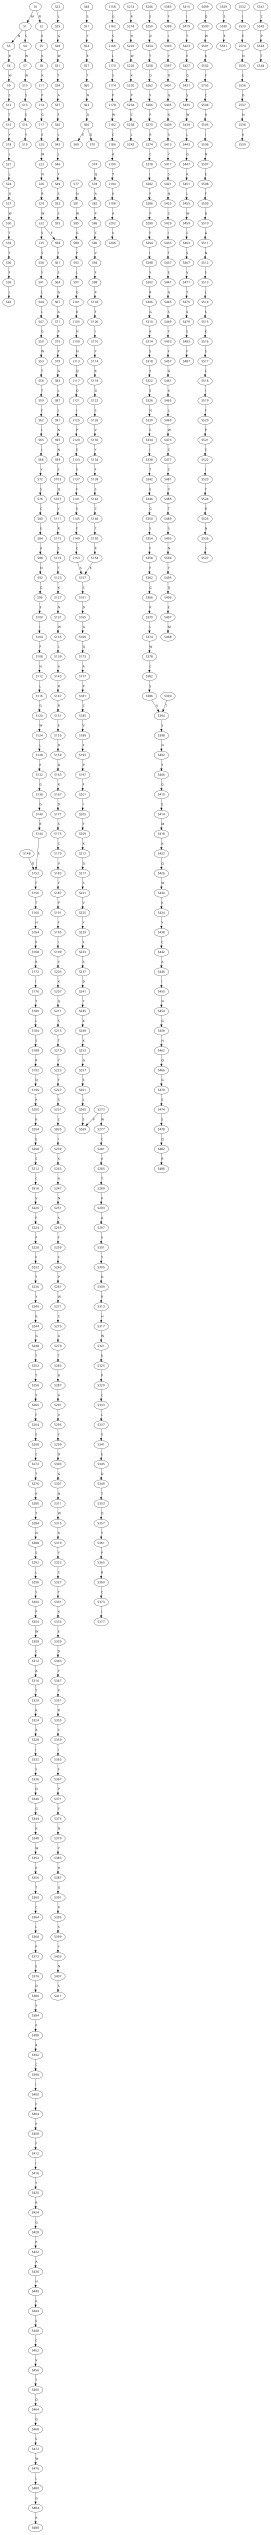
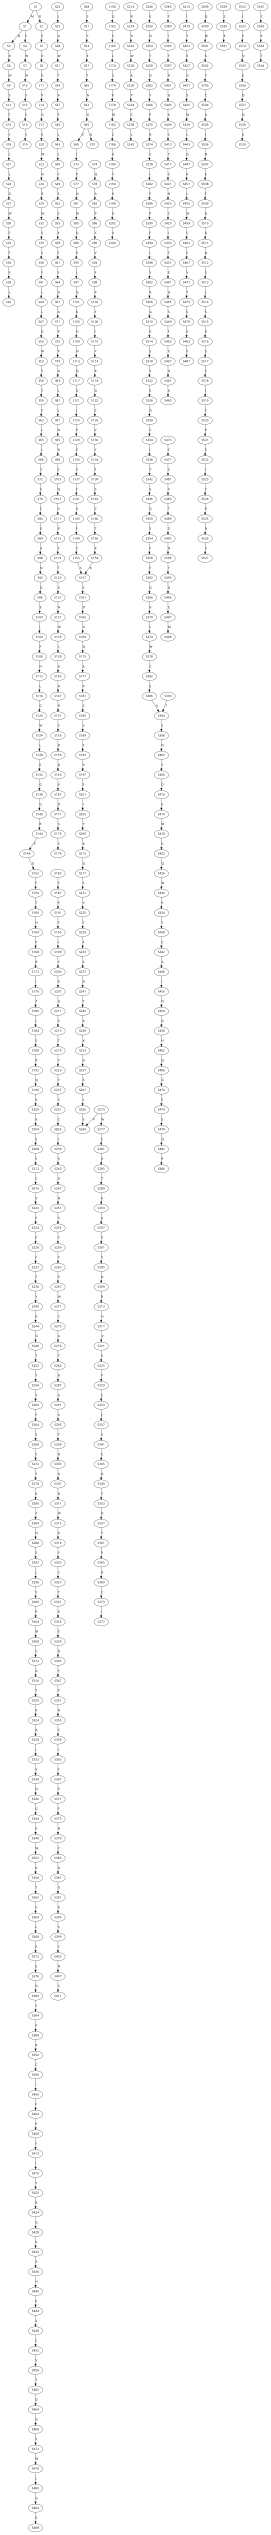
  strict digraph {
    fontname="Open Sans"
    node [fontname="Open Sans"]
    edge [fontname="Open Sans"]
    S0
    S1
    S2
    S3
    S4
    S5
    S6
    S7
    S8
    S9
    S10
    S11
    S12
    S13
    S14
    S15
    S16
    S17
    S18
    S19
    S20
    S21
    S23
    S24
    S22
    S25
    S26
    S27
    S28
    S29
    S30
    S31
    S32
    S33
    S34
    S35
    S36
    S37
    S38
    S39
    S40
    S41
    S42
    S43
    S44
    S46
    S47
    S49
    S50
    S48
    S51
    S52
    S53
    S54
    S55
    S56
    S57
    S58
    S59
    S60
    S61
    S62
    S63
    S64
    S65
    S66
    S67
    S68
    S69
    S70
    S71
    S72
+   S73
    S75
    S76
    S77
    S74
    S78
    S79
    S80
    S81
    S82
    S83
    S84
    S85
    S86
    S87
    S88
    S89
    S90
    S91
    S92
    S93
    S94
    S95
    S96
    S97
    S98
    S99
    S100
    S101
    S102
    S103
    S104
    S105
    S106
    S107
    S108
    S109
    S110
    S111
    S112
    S113
    S114
    S115
    S116
    S117
    S118
    S119
    S120
    S121
    S122
    S123
    S124
    S125
    S126
    S127
    S128
    S129
    S130
    S131
    S132
    S133
    S134
    S135
    S136
    S137
    S138
    S139
    S140
    S141
    S142
    S143
    S144
    S145
    S146
    S147
    S148
    S149
    S150
    S151
    S152
    S153
    S154
    S155
    S156
    S157
    S159
    S160
    S161
    S158
    S162
    S163
    S164
    S165
    S166
    S167
    S168
    S169
    S170
    S171
    S172
    S173
    S174
    S175
    S176
    S177
    S178
    S179
    S180
    S181
    S182
    S183
    S184
    S185
    S186
    S187
    S188
    S189
    S190
    S191
    S192
    S193
    S194
    S195
    S196
    S197
    S198
    S199
    S200
    S201
    S202
    S203
    S204
    S205
    S206
    S207
    S208
    S209
    S211
    S212
    S213
    S215
    n214 [label=S916]
    S217
    S214
    S218
    S219
    S220
    S221
    S222
    S223
    S224
    S225
    S226
    S227
    S228
    S229
    S230
    S231
    S232
    S233
    S234
    n234 [label=S835]
    S236
    S237
    S238
    S239
    S240
    S241
    S242
    S243
    S244
    S245
    S247
    S248
    S249
    S246
    S250
    S251
    S252
    S253
    S254
    S255
    S256
    S257
    S258
    S259
    S260
    S261
    S262
    S263
    S264
    S265
    S266
    S267
    S268
    S269
    S270
    S271
    S272
    S274
    S275
    S276
    S273
    S277
    S278
    S279
    S280
    S281
    S282
    S283
    S284
    S285
    S286
    S287
    S288
    S289
    S290
    S291
    S292
    S293
    S294
    S295
    S296
    S297
    S298
    S299
    S300
    S301
    S302
    S303
    S304
    S305
    S306
    S307
    S308
    S309
    S310
    S311
    S312
    S313
    S314
    S315
    S316
    S317
    S318
    S319
    S320
    S321
    S322
    S323
    S324
    S325
    S326
    S327
    S328
    S329
    S330
    S331
    S332
    S333
    S334
    S335
    S336
    S337
    S338
    S339
    S340
    S341
    S342
    S343
    S344
    S345
    S346
    S347
    S348
    S349
    S350
    S351
    S352
    S353
    S354
    S355
    S356
    S357
    S358
    S359
    S360
    S361
    S362
    S363
    S364
    S365
    S366
    S367
    S368
    S369
    S370
    S371
    S372
    S373
    S374
    S375
    S376
    S377
    S378
    S379
    S380
    S382
    S383
    S384
    S386
    S387
    S388
    S385
    S389
    S394
    S391
    S392
    S393
    S390
    S395
    S396
    S397
    S398
    S399
    S400
    S401
    S402
    S403
    S404
    S405
    S406
    S407
    S408
    S409
    S410
    S411
    S412
    S413
    S414
    S416
    S417
    S418
    S415
    S419
    S420
    S421
    S422
    S423
    S424
    S425
    S426
    S427
    S428
    S429
    S430
    S431
    S432
    S433
    S434
    S435
    S436
    S437
    S438
    S439
    S440
    S441
    S442
    S443
    S444
    S445
    S446
    S447
    S448
    S449
    S450
    S451
    S452
    S453
    S454
    S455
    S456
    S457
    S458
    S459
    S460
    S461
    S462
    S463
    S464
    S465
    S466
    S467
    S468
-   S469
    S470
    S471
    S472
    S473
    S474
    S475
    S476
    S477
    S478
    S479
    S480
    S481
    S482
    S483
    S484
    S485
    S486
    S487
    S488
    S489
    S493
    n489 [label=S594]
    S495
    S496
    S497
    S498
    S499
    S500
    S501
    S502
    n498 [label=S703]
    S504
    S505
    S506
    S507
    S508
    S509
    S510
    S511
    S512
    S513
    S514
    S515
    S516
    S517
    S518
    S519
    S520
    S521
    S522
    S523
    S524
    S525
    S526
    S527
    S529
    S530
    S531
    S532
    S533
    n528 [label=S574]
    S535
    S536
    S537
    S538
    S539
    S541
    S542
    S543
    S544
    S0 -> S1 [label=M]
    S0 -> S2 [label=R]
    S1 -> S3 [label=N]
    S1 -> S4 [label=S]
    S2 -> S5 [label=E]
    S3 -> S6 [label=R]
    S4 -> S7 [label=W]
    S5 -> S8 [label=K]
    S6 -> S9 [label=W]
    S7 -> S10 [label=W]
    S8 -> S11 [label=K]
    S9 -> S12 [label=S]
    S10 -> S13 [label=S]
    S11 -> S14 [label=P]
    S12 -> S15 [label=T]
    S13 -> S16 [label=S]
    S14 -> S17 [label=G]
    S15 -> S18 [label=Y]
    S16 -> S19 [label=Y]
    S17 -> S20 [label=E]
    S18 -> S21 [label=L]
    S20 -> S23 [label=M]
    S21 -> S24 [label=L]
    S23 -> S26 [label=N]
    S24 -> S27 [label=G]
    S22 -> S25 [label=L]
    S25 -> S28 [label=G]
    S26 -> S29 [label=R]
    S27 -> S30 [label=W]
    S28 -> S31 [label=W]
    S29 -> S32 [label=W]
    S30 -> S33 [label=T]
    S31 -> S34 [label=T]
    S32 -> S35 [label=S]
    S33 -> S36 [label=T]
    S34 -> S37 [label=A]
    S35 -> S38 [label=S]
    S36 -> S39 [label=F]
    S37 -> S40 [label=F]
    S38 -> S41 [label=Y]
    S39 -> S42 [label=L]
    S40 -> S43 [label=L]
    S41 -> S44 [label=L]
    S43 -> S46 [label=L]
    S44 -> S47 [label=L]
    S46 -> S49 [label=Y]
    S47 -> S50 [label=G]
    S49 -> S52 [label=S]
    S50 -> S53 [label=W]
    S48 -> S51 [label=S]
    S51 -> S54 [label=Y]
    S52 -> S55 [label=S]
    S53 -> S56 [label=T]
    S54 -> S57 [label=E]
-   S32 -> S58 [label=E]
+   S55 -> S58 [label=E]
    S56 -> S59 [label=T]
    S57 -> S60 [label=T]
    S58 -> S61 [label=T]
    S59 -> S62 [label=F]
    S60 -> S63 [label=N]
    S61 -> S64 [label=S]
    S62 -> S65 [label=L]
    S63 -> S66 [label=G]
    S64 -> S67 [label=G]
    S65 -> S68 [label=L]
    S66 -> S69 [label=E]
    S66 -> S70 [label=D]
    S67 -> S71 [label=A]
    S68 -> S72 [label=Y]
+   S69 -> S73 [label=I]
    S71 -> S75 [label=P]
    S72 -> S76 [label=S]
+   S73 -> S77 [label=P]
    S75 -> S79 [label=P]
    S76 -> S80 [label=C]
    S77 -> S81 [label=N]
    S74 -> S78 [label=Q]
    S78 -> S82 [label=A]
    S79 -> S83 [label=G]
    S80 -> S84 [label=E]
    S81 -> S85 [label=W]
    S82 -> S86 [label=P]
    S83 -> S87 [label=L]
    S84 -> S88 [label=A]
    S85 -> S89 [label=G]
    S86 -> S90 [label=C]
    S87 -> S91 [label=L]
    S88 -> S92 [label=N]
    S89 -> S93 [label=P]
    S90 -> S94 [label=V]
    S91 -> S95 [label=N]
    S92 -> S96 [label=G]
    S93 -> S97 [label=L]
    S94 -> S98 [label=F]
    S95 -> S99 [label=N]
    S96 -> S100 [label=E]
    S97 -> S101 [label=G]
    S98 -> S102 [label=P]
    S99 -> S103 [label=S]
    S100 -> S104 [label=I]
    S101 -> S105 [label=K]
    S102 -> S106 [label=F]
    S103 -> S107 [label=Q]
    S104 -> S108 [label=P]
    S105 -> S109 [label=H]
    S106 -> S110 [label=I]
    S107 -> S111 [label=V]
    S108 -> S112 [label=N]
    S109 -> S113 [label=N]
    S110 -> S114 [label=Y]
    S111 -> S115 [label=R]
    S112 -> S116 [label=L]
    S113 -> S117 [label=Q]
    S114 -> S118 [label=K]
    S115 -> S119 [label=S]
    S116 -> S120 [label=G]
    S117 -> S121 [label=D]
    S118 -> S122 [label=G]
    S119 -> S123 [label=T]
    S120 -> S124 [label=W]
    S121 -> S125 [label=I]
    S122 -> S126 [label=S]
    S123 -> S127 [label=K]
    S124 -> S128 [label=L]
    S125 -> S129 [label=P]
    S126 -> S130 [label=V]
    S127 -> S131 [label=N]
    S128 -> S132 [label=E]
    S129 -> S133 [label=S]
    S130 -> S134 [label=Y]
    S131 -> S135 [label=W]
    S132 -> S136 [label=G]
    S133 -> S137 [label=S]
    S134 -> S138 [label=F]
    S135 -> S139 [label=L]
    S136 -> S140 [label=G]
    S137 -> S141 [label=F]
    S138 -> S142 [label=S]
    S139 -> S143 [label=A]
    S140 -> S144 [label=R]
    S141 -> S145 [label=V]
    S142 -> S146 [label=C]
    S143 -> S147 [label=R]
-   S144 -> S152 [label=E]
+   S144 -> S148 [label=E]
    S145 -> S149 [label=F]
    S146 -> S150 [label=T]
    S147 -> S151 [label=R]
    S148 -> S152 [label=D]
    S149 -> S153 [label=C]
    S150 -> S154 [label=K]
    S151 -> S155 [label=E]
    S152 -> S156 [label=F]
    S153 -> S157 [label=S]
    S154 -> S157 [label=K]
    S155 -> S159 [label=R]
    S156 -> S160 [label=T]
    S157 -> S161 [label=S]
    S159 -> S163 [label=D]
    S160 -> S164 [label=H]
    S161 -> S165 [label=D]
    S158 -> S162 [label=G]
    S162 -> S166 [label=S]
    S163 -> S167 [label=K]
    S164 -> S168 [label=P]
    S165 -> S169 [label=G]
    S166 -> S170 [label=L]
    S167 -> S171 [label=D]
    S168 -> S172 [label=R]
    S169 -> S173 [label=Q]
    S170 -> S174 [label=S]
    S171 -> S175 [label=S]
    S172 -> S176 [label=I]
    S173 -> S177 [label=A]
    S174 -> S178 [label=P]
    S175 -> S179 [label=C]
    S176 -> S180 [label=T]
    S177 -> S181 [label=P]
    S178 -> S182 [label=W]
-   S179 -> S183 [label=V]
    S180 -> S184 [label=L]
    S181 -> S185 [label=C]
    S182 -> S186 [label=C]
    S183 -> S187 [label=F]
    S184 -> S188 [label=S]
    S185 -> S189 [label=V]
    S186 -> S190 [label=A]
    S187 -> S191 [label=P]
    S188 -> S192 [label=R]
    S189 -> S193 [label=F]
    S190 -> S194 [label=T]
    S191 -> S195 [label=F]
    S192 -> S196 [label=Q]
    S193 -> S197 [label=P]
    S194 -> S198 [label=K]
    S195 -> S199 [label=I]
    S196 -> S200 [label=K]
    S197 -> S201 [label=F]
    S198 -> S202 [label=A]
    S199 -> S203 [label=Y]
    S200 -> S204 [label=K]
    S201 -> S205 [label=I]
    S202 -> S206 [label=V]
    S203 -> S207 [label=K]
    S204 -> S208 [label=E]
    S205 -> S209 [label=Y]
    S207 -> S211 [label=G]
    S208 -> S212 [label=S]
    S209 -> S213 [label=K]
    S211 -> S215 [label=S]
    S212 -> n214 [label=C]
    S213 -> S217 [label=G]
    S215 -> S219 [label=T]
    n214 -> S220 [label=V]
    S217 -> S221 [label=S]
    S214 -> S218 [label=R]
    S218 -> S222 [label=H]
    S219 -> S223 [label=Y]
    S220 -> S224 [label=F]
    S221 -> S225 [label=V]
    S222 -> S226 [label=W]
    S223 -> S227 [label=F]
    S224 -> S228 [label=P]
    S225 -> S229 [label=Y]
    S226 -> S230 [label=K]
    S227 -> S231 [label=S]
    S228 -> S232 [label=F]
    S229 -> S233 [label=F]
    S230 -> S234 [label=P]
    S231 -> n234 [label=C]
    S232 -> S236 [label=T]
    S233 -> S237 [label=S]
    S234 -> S238 [label=C]
    n234 -> S239 [label=I]
    S236 -> S240 [label=Y]
    S237 -> S241 [label=D]
    S238 -> S242 [label=L]
    S239 -> S243 [label=K]
    S240 -> S244 [label=K]
    S241 -> S245 [label=T]
    S243 -> S247 [label=A]
    S244 -> S248 [label=G]
    S245 -> S249 [label=K]
    S247 -> S251 [label=N]
    S248 -> S252 [label=T]
    S249 -> S253 [label=K]
    S246 -> S250 [label=E]
    S250 -> S254 [label=D]
    S251 -> S255 [label=S]
    S252 -> S256 [label=T]
    S253 -> S257 [label=G]
    S254 -> S258 [label=T]
    S255 -> S259 [label=F]
    S256 -> S260 [label=Y]
    S257 -> S261 [label=S]
    S258 -> S262 [label=D]
    S259 -> S263 [label=F]
    S260 -> S264 [label=F]
    S261 -> S265 [label=L]
    S262 -> S266 [label=Y]
    S263 -> S267 [label=P]
    S264 -> S268 [label=S]
    S265 -> S269 [label=S]
    S266 -> S270 [label=P]
    S267 -> S271 [label=W]
    S268 -> S272 [label=C]
    S270 -> S274 [label=R]
    S271 -> S275 [label=C]
    S272 -> S276 [label=T]
    S274 -> S278 [label=C]
    S275 -> S279 [label=A]
    S276 -> S280 [label=K]
    S273 -> S269 [label=P]
    S273 -> S277 [label=W]
    S277 -> S281 [label=C]
    S278 -> S282 [label=I]
    S279 -> S283 [label=T]
    S280 -> S284 [label=T]
    S281 -> S285 [label=A]
    S282 -> S286 [label=F]
    S283 -> S287 [label=R]
    S284 -> S288 [label=N]
    S285 -> S289 [label=T]
    S286 -> S290 [label=P]
    S287 -> S291 [label=A]
    S288 -> S292 [label=S]
    S289 -> S293 [label=K]
    S290 -> S294 [label=F]
    S291 -> S295 [label=V]
    S292 -> S296 [label=L]
    S293 -> S297 [label=A]
    S294 -> S298 [label=I]
    S295 -> S299 [label=Y]
    S296 -> S300 [label=Y]
    S297 -> S301 [label=V]
    S298 -> S302 [label=Y]
    S299 -> S303 [label=D]
    S300 -> S304 [label=P]
    S301 -> S305 [label=Y]
    S302 -> S306 [label=R]
    S303 -> S307 [label=G]
    S304 -> S308 [label=W]
    S305 -> S309 [label=D]
    S306 -> S310 [label=G]
    S307 -> S311 [label=N]
    S308 -> S312 [label=C]
    S309 -> S313 [label=R]
    S310 -> S314 [label=K]
    S311 -> S315 [label=W]
    S312 -> S316 [label=A]
    S313 -> S317 [label=H]
    S314 -> S318 [label=S]
    S315 -> S319 [label=K]
    S316 -> S320 [label=T]
-   S317 -> S321 [label=W]
+   S317 -> S321 [label=V]
    S318 -> S322 [label=Y]
    S319 -> S323 [label=Y]
    S320 -> S324 [label=K]
    S321 -> S325 [label=K]
    S322 -> S326 [label=S]
    S323 -> S327 [label=C]
    S324 -> S328 [label=A]
    S325 -> S329 [label=P]
    S326 -> S330 [label=N]
    S327 -> S331 [label=T]
    S328 -> S332 [label=I]
    S329 -> S333 [label=C]
    S330 -> S334 [label=C]
    S331 -> S335 [label=K]
    S332 -> S336 [label=Y]
    S333 -> S337 [label=L]
    S334 -> S338 [label=I]
    S335 -> S339 [label=E]
    S336 -> S340 [label=D]
    S337 -> S341 [label=V]
    S338 -> S342 [label=T]
    S339 -> S343 [label=D]
    S340 -> S344 [label=G]
    S341 -> S345 [label=E]
    S342 -> S346 [label=E]
    S343 -> S347 [label=Y]
    S344 -> S348 [label=K]
    S345 -> S349 [label=D]
    S346 -> S350 [label=G]
    S347 -> S351 [label=P]
    S348 -> S352 [label=W]
    S349 -> S353 [label=T]
    S350 -> S354 [label=S]
    S351 -> S355 [label=R]
    S352 -> S356 [label=K]
    S353 -> S357 [label=D]
    S354 -> S358 [label=F]
    S355 -> S359 [label=C]
    S356 -> S360 [label=T]
    S357 -> S361 [label=Y]
    S358 -> S362 [label=F]
    S359 -> S363 [label=I]
    S360 -> S364 [label=C]
    S361 -> S365 [label=P]
    S362 -> S366 [label=G]
    S363 -> S367 [label=F]
    S364 -> S368 [label=L]
    S365 -> S369 [label=R]
    S366 -> S370 [label=K]
    S367 -> S371 [label=P]
    S368 -> S372 [label=P]
    S369 -> S373 [label=C]
    S370 -> S374 [label=L]
    S371 -> S375 [label=F]
    S372 -> S376 [label=E]
    S373 -> S377 [label=I]
    S374 -> S378 [label=W]
    S375 -> S379 [label=N]
    S376 -> S380 [label=D]
    S378 -> S382 [label=C]
    S379 -> S383 [label=Y]
    S380 -> S384 [label=Y]
    S382 -> S386 [label=S]
    S383 -> S387 [label=H]
    S384 -> S388 [label=P]
    S386 -> S394 [label=V]
    S387 -> S391 [label=G]
    S388 -> S392 [label=R]
    S385 -> S389 [label=F]
    S389 -> S393 [label=I]
    S394 -> S398 [label=S]
    S391 -> S395 [label=K]
    S392 -> S396 [label=C]
    S393 -> S397 [label=Y]
    S390 -> S394 [label=T]
    S395 -> S399 [label=S]
    S396 -> S400 [label=I]
    S397 -> S401 [label=R]
    S398 -> S402 [label=N]
    S399 -> S403 [label=Y]
    S400 -> S404 [label=F]
    S401 -> S405 [label=G]
    S402 -> S406 [label=Y]
    S403 -> S407 [label=N]
    S404 -> S408 [label=P]
    S405 -> S409 [label=K]
    S406 -> S410 [label=D]
    S407 -> S411 [label=S]
    S408 -> S412 [label=F]
    S409 -> S413 [label=S]
    S410 -> S414 [label=E]
    S412 -> S416 [label=I]
    S413 -> S417 [label=Y]
    S414 -> S418 [label=M]
    S416 -> S420 [label=Y]
    S417 -> S421 [label=S]
    S418 -> S422 [label=K]
    S415 -> S419 [label=I]
    S419 -> S423 [label=T]
    S420 -> S424 [label=R]
    S421 -> S425 [label=N]
    S422 -> S426 [label=Q]
    S423 -> S427 [label=E]
    S424 -> S428 [label=G]
    S425 -> S429 [label=C]
    S426 -> S430 [label=W]
    S427 -> S431 [label=G]
    S428 -> S432 [label=K]
    S429 -> S433 [label=I]
    S430 -> S434 [label=K]
    S431 -> S435 [label=S]
    S432 -> S436 [label=A]
    S433 -> S437 [label=T]
    S434 -> S438 [label=Y]
    S435 -> S439 [label=W]
    S436 -> S440 [label=H]
    S437 -> S441 [label=E]
    S438 -> S442 [label=C]
    S439 -> S443 [label=L]
    S440 -> S444 [label=K]
    S441 -> S445 [label=G]
    S442 -> S446 [label=A]
    S443 -> S447 [label=G]
    S444 -> S448 [label=S]
    S445 -> S449 [label=S]
    S446 -> S450 [label=I]
    S447 -> S451 [label=K]
    S448 -> S452 [label=C]
    S449 -> S453 [label=F]
    S450 -> S454 [label=N]
    S451 -> S455 [label=L]
    S452 -> S456 [label=V]
    S453 -> S457 [label=F]
    S454 -> S458 [label=G]
    S455 -> S459 [label=W]
    S456 -> S460 [label=T]
    S457 -> S461 [label=G]
    S458 -> S462 [label=H]
    S459 -> S463 [label=C]
    S460 -> S464 [label=D]
    S461 -> S465 [label=K]
    S462 -> S466 [label=Q]
    S463 -> S467 [label=S]
    S464 -> S468 [label=G]
-   S465 -> S469 [label=L]
    S466 -> S470 [label=G]
    S467 -> S471 [label=V]
    S468 -> S472 [label=S]
-   S469 -> S473 [label=W]
    S470 -> S474 [label=S]
    S471 -> S475 [label=T]
    S472 -> S476 [label=W]
    S473 -> S477 [label=C]
    S474 -> S478 [label=S]
    S475 -> S479 [label=S]
    S476 -> S480 [label=L]
    S477 -> S481 [label=S]
    S478 -> S482 [label=Q]
    S479 -> S483 [label=S]
    S480 -> S484 [label=G]
    S481 -> S485 [label=V]
    S482 -> S486 [label=R]
    S483 -> S487 [label=F]
    S484 -> S488 [label=K]
    S485 -> S489 [label=T]
    S489 -> S493 [label=S]
    S493 -> n489 [label=N]
    n489 -> S495 [label=Y]
    S495 -> S496 [label=D]
    S496 -> S497 [label=E]
    S497 -> S498 [label=M]
    S499 -> S500 [label=Q]
    S500 -> S501 [label=W]
    S501 -> S502 [label=K]
    S502 -> n498 [label=Y]
    n498 -> S504 [label=C]
    S504 -> S505 [label=A]
    S505 -> S506 [label=I]
    S506 -> S507 [label=N]
    S507 -> S508 [label=E]
    S508 -> S509 [label=F]
    S509 -> S510 [label=G]
    S510 -> S511 [label=G]
    S511 -> S512 [label=N]
    S512 -> S513 [label=S]
    S513 -> S514 [label=L]
    S514 -> S515 [label=S]
    S515 -> S516 [label=K]
    S516 -> S517 [label=S]
    S517 -> S518 [label=C]
    S518 -> S519 [label=I]
    S519 -> S520 [label=F]
    S520 -> S521 [label=P]
    S521 -> S522 [label=S]
    S522 -> S523 [label=I]
    S523 -> S524 [label=Y]
    S524 -> S525 [label=R]
    S525 -> S526 [label=N]
    S526 -> S527 [label=S]
    S529 -> S530 [label=S]
    S530 -> S531 [label=E]
    S532 -> S533 [label=I]
    S533 -> n528 [label=E]
    n528 -> S535 [label=N]
    S535 -> S536 [label=E]
    S536 -> S537 [label=D]
    S537 -> S538 [label=N]
    S538 -> S539 [label=K]
    S541 -> S542 [label=C]
    S542 -> S543 [label=P]
    S543 -> S544 [label=T]
  }
